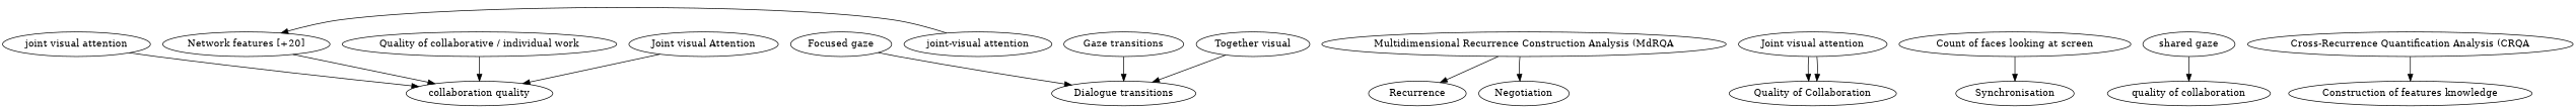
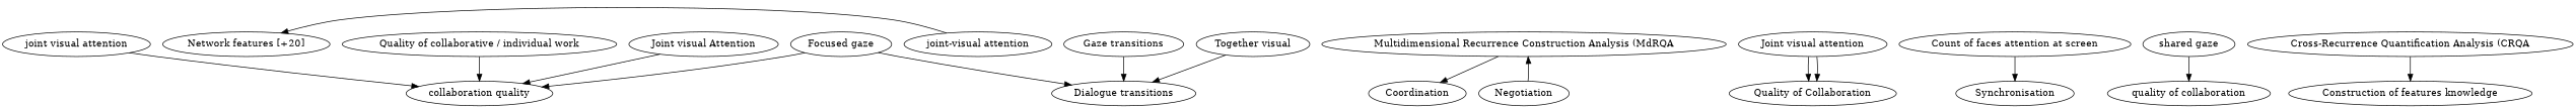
  digraph {
    rankdir=TB
    splines=true
    "joint visual attention"
    "Focused gaze"
    "Gaze transitions"
    n4 [label="Multidimensional Recurrence Construction Analysis (MdRQA"]
    "joint-visual attention"
    "Joint visual attention"
    "Joint visual Attention"
    n8 [label="Together visual"]
    "Network features [+20]"
-   "Count of faces looking at screen"
+   "Count of faces looking at screen" [label="Count of faces attention at screen"]
    "shared gaze"
    n12 [label="Quality of collaborative / individual work"]
    "Cross-Recurrence Quantification Analysis (CRQA"
    "Quality of Collaboration"
-   Coordination [label=Recurrence]
+   Coordination
    Synchronisation
    Negotiation
    "collaboration quality"
    "quality of collaboration"
    n20 [label="Dialogue transitions"]
    n21 [label="Construction of features knowledge"]
    subgraph sub_1 {
      rank=same
      "joint visual attention"
      "Focused gaze"
      "Gaze transitions"
      n4
      "joint-visual attention"
      "Joint visual attention"
      "Joint visual Attention"
      n8
      "Network features [+20]"
      "Count of faces looking at screen"
      "shared gaze"
      n12
      "Cross-Recurrence Quantification Analysis (CRQA"
    }
    subgraph sub_2 {
      rank=same
      "Quality of Collaboration"
      Coordination
      Synchronisation
      Negotiation
      "collaboration quality"
      "quality of collaboration"
      n20
      n21
    }
    "joint visual attention" -> "collaboration quality"
    "Focused gaze" -> n20
    "Gaze transitions" -> n20
    n4 -> Coordination
-   n4 -> Negotiation
+   Negotiation -> n4
    "joint-visual attention" -> "Network features [+20]"
    "Joint visual attention" -> "Quality of Collaboration"
    "Joint visual attention" -> "Quality of Collaboration"
    "Joint visual Attention" -> "collaboration quality"
    n8 -> n20
-   "Network features [+20]" -> "collaboration quality"
+   "Focused gaze" -> "collaboration quality"
    "Count of faces looking at screen" -> Synchronisation
    "shared gaze" -> "quality of collaboration"
    n12 -> "collaboration quality"
    "Cross-Recurrence Quantification Analysis (CRQA" -> n21
  }
